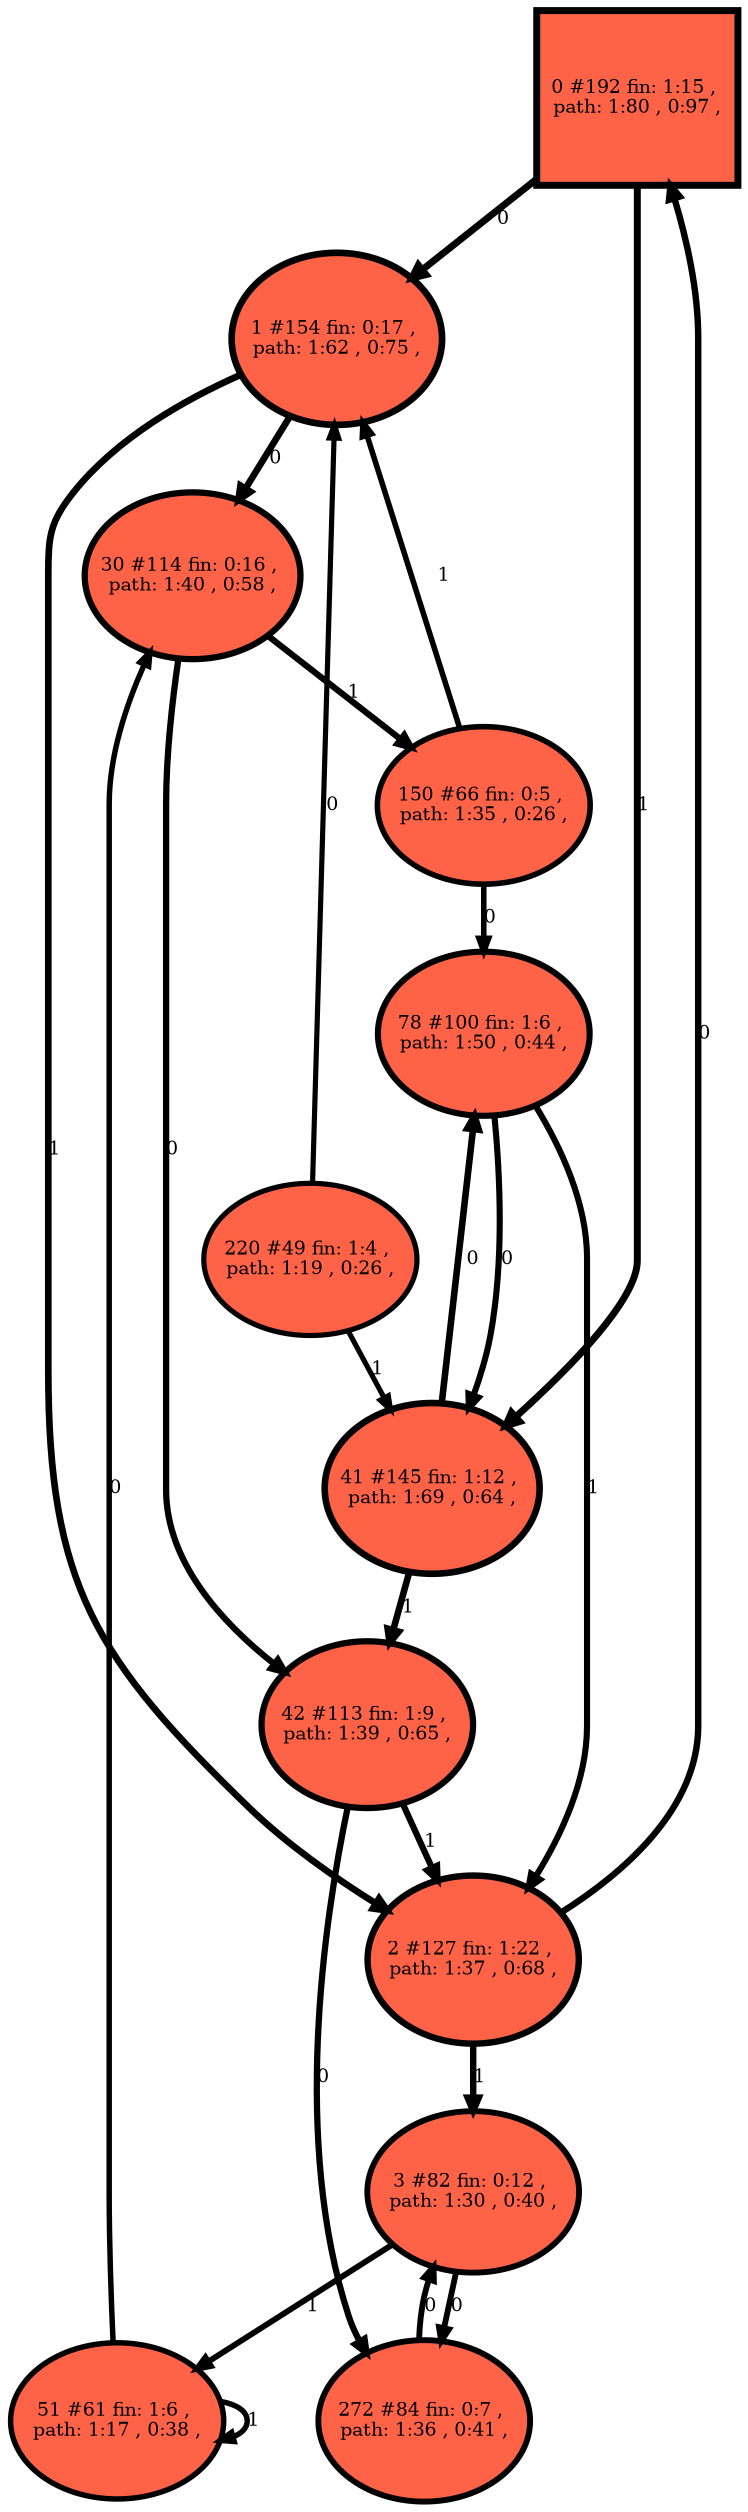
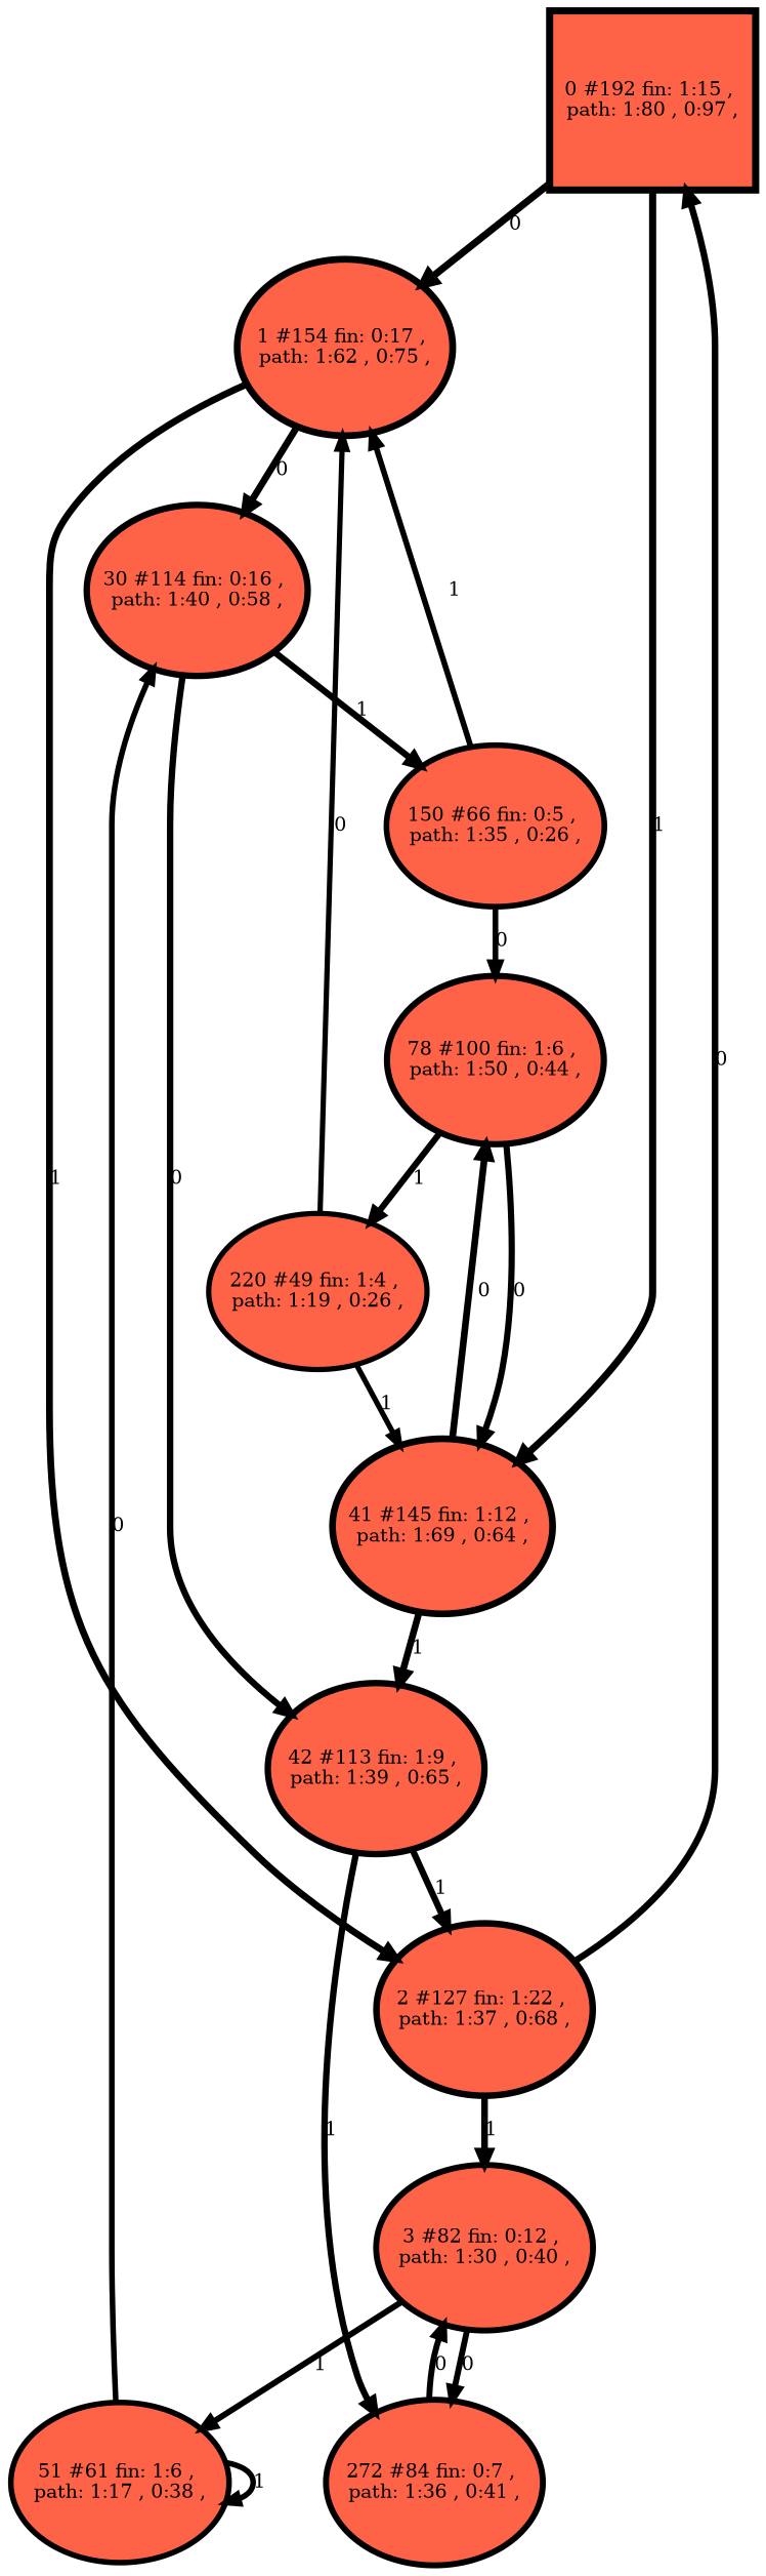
  digraph {
    node [fillcolor=tomato style=filled]
    edge [penwidth=5.26269]
    n1 [height=1.83461 label="0 #192 fin: 1:15 , \n path: 1:80 , 0:97 , " penwidth=5.26269 shape=box width=1.83461]
    n2 [height=1.79897 label="1 #154 fin: 0:17 , \n path: 1:62 , 0:75 , " penwidth=5.04343 width=1.79897]
    n3 [height=1.78902 label="41 #145 fin: 1:12 , \n path: 1:69 , 0:64 , " penwidth=4.98361 width=1.78902]
    n4 [height=1.74832 label="30 #114 fin: 0:16 , \n path: 1:40 , 0:58 , " penwidth=4.74493 width=1.74832]
    n5 [height=1.76679 label="2 #127 fin: 1:22 , \n path: 1:37 , 0:68 , " penwidth=4.85203 width=1.76679]
    n6 [height=1.72546 label="78 #100 fin: 1:6 , \n path: 1:50 , 0:44 , " penwidth=4.61512 width=1.72546]
    n7 [height=1.7468 label="42 #113 fin: 1:9 , \n path: 1:39 , 0:65 , " penwidth=4.7362 width=1.7468]
    n8 [height=1.64956 label="150 #66 fin: 0:5 , \n path: 1:35 , 0:26 , " penwidth=4.20469 width=1.64956]
    n9 [height=1.68988 label="3 #82 fin: 0:12 , \n path: 1:30 , 0:40 , " penwidth=4.41884 width=1.68988]
    n10 [height=1.59169 label="220 #49 fin: 1:4 , \n path: 1:19 , 0:26 , " penwidth=3.91202 width=1.59169]
    n11 [height=1.69427 label="272 #84 fin: 0:7 , \n path: 1:36 , 0:41 , " penwidth=4.44265 width=1.69427]
    n12 [height=1.63455 label="51 #61 fin: 1:6 , \n path: 1:17 , 0:38 , " penwidth=4.12713 width=1.63455]
    n1 -> n2 [label="0 "]
    n1 -> n3 [label="1 "]
    n2 -> n4 [label="0 " penwidth=5.04343]
    n2 -> n5 [label="1 " penwidth=5.04343]
    n3 -> n6 [label="0 " penwidth=4.98361]
    n3 -> n7 [label="1 " penwidth=4.98361]
    n4 -> n7 [label="0 " penwidth=4.74493]
    n4 -> n8 [label="1 " penwidth=4.74493]
    n5 -> n1 [label="0 " penwidth=4.85203]
    n5 -> n9 [label="1 " penwidth=4.85203]
    n6 -> n3 [label="0 " penwidth=4.61512]
-   n6 -> n5 [label="1 " penwidth=4.61512]
+   n6 -> n10 [label="1 " penwidth=4.61512]
    n7 -> n5 [label="1 " penwidth=4.7362]
-   n7 -> n11 [label="0 " penwidth=4.7362]
+   n7 -> n11 [label="1 " penwidth=4.7362]
    n8 -> n2 [label="1 " penwidth=4.20469]
    n8 -> n6 [label="0 " penwidth=4.20469]
    n9 -> n11 [label="0 " penwidth=4.41884]
    n9 -> n12 [label="1 " penwidth=4.41884]
    n10 -> n2 [label="0 " penwidth=3.91202]
    n10 -> n3 [label="1 " penwidth=3.91202]
    n11 -> n9 [label="0 " penwidth=4.44265]
    n12 -> n4 [label="0 " penwidth=4.12713]
    n12 -> n12 [label="1 " penwidth=4.12713]
  }
